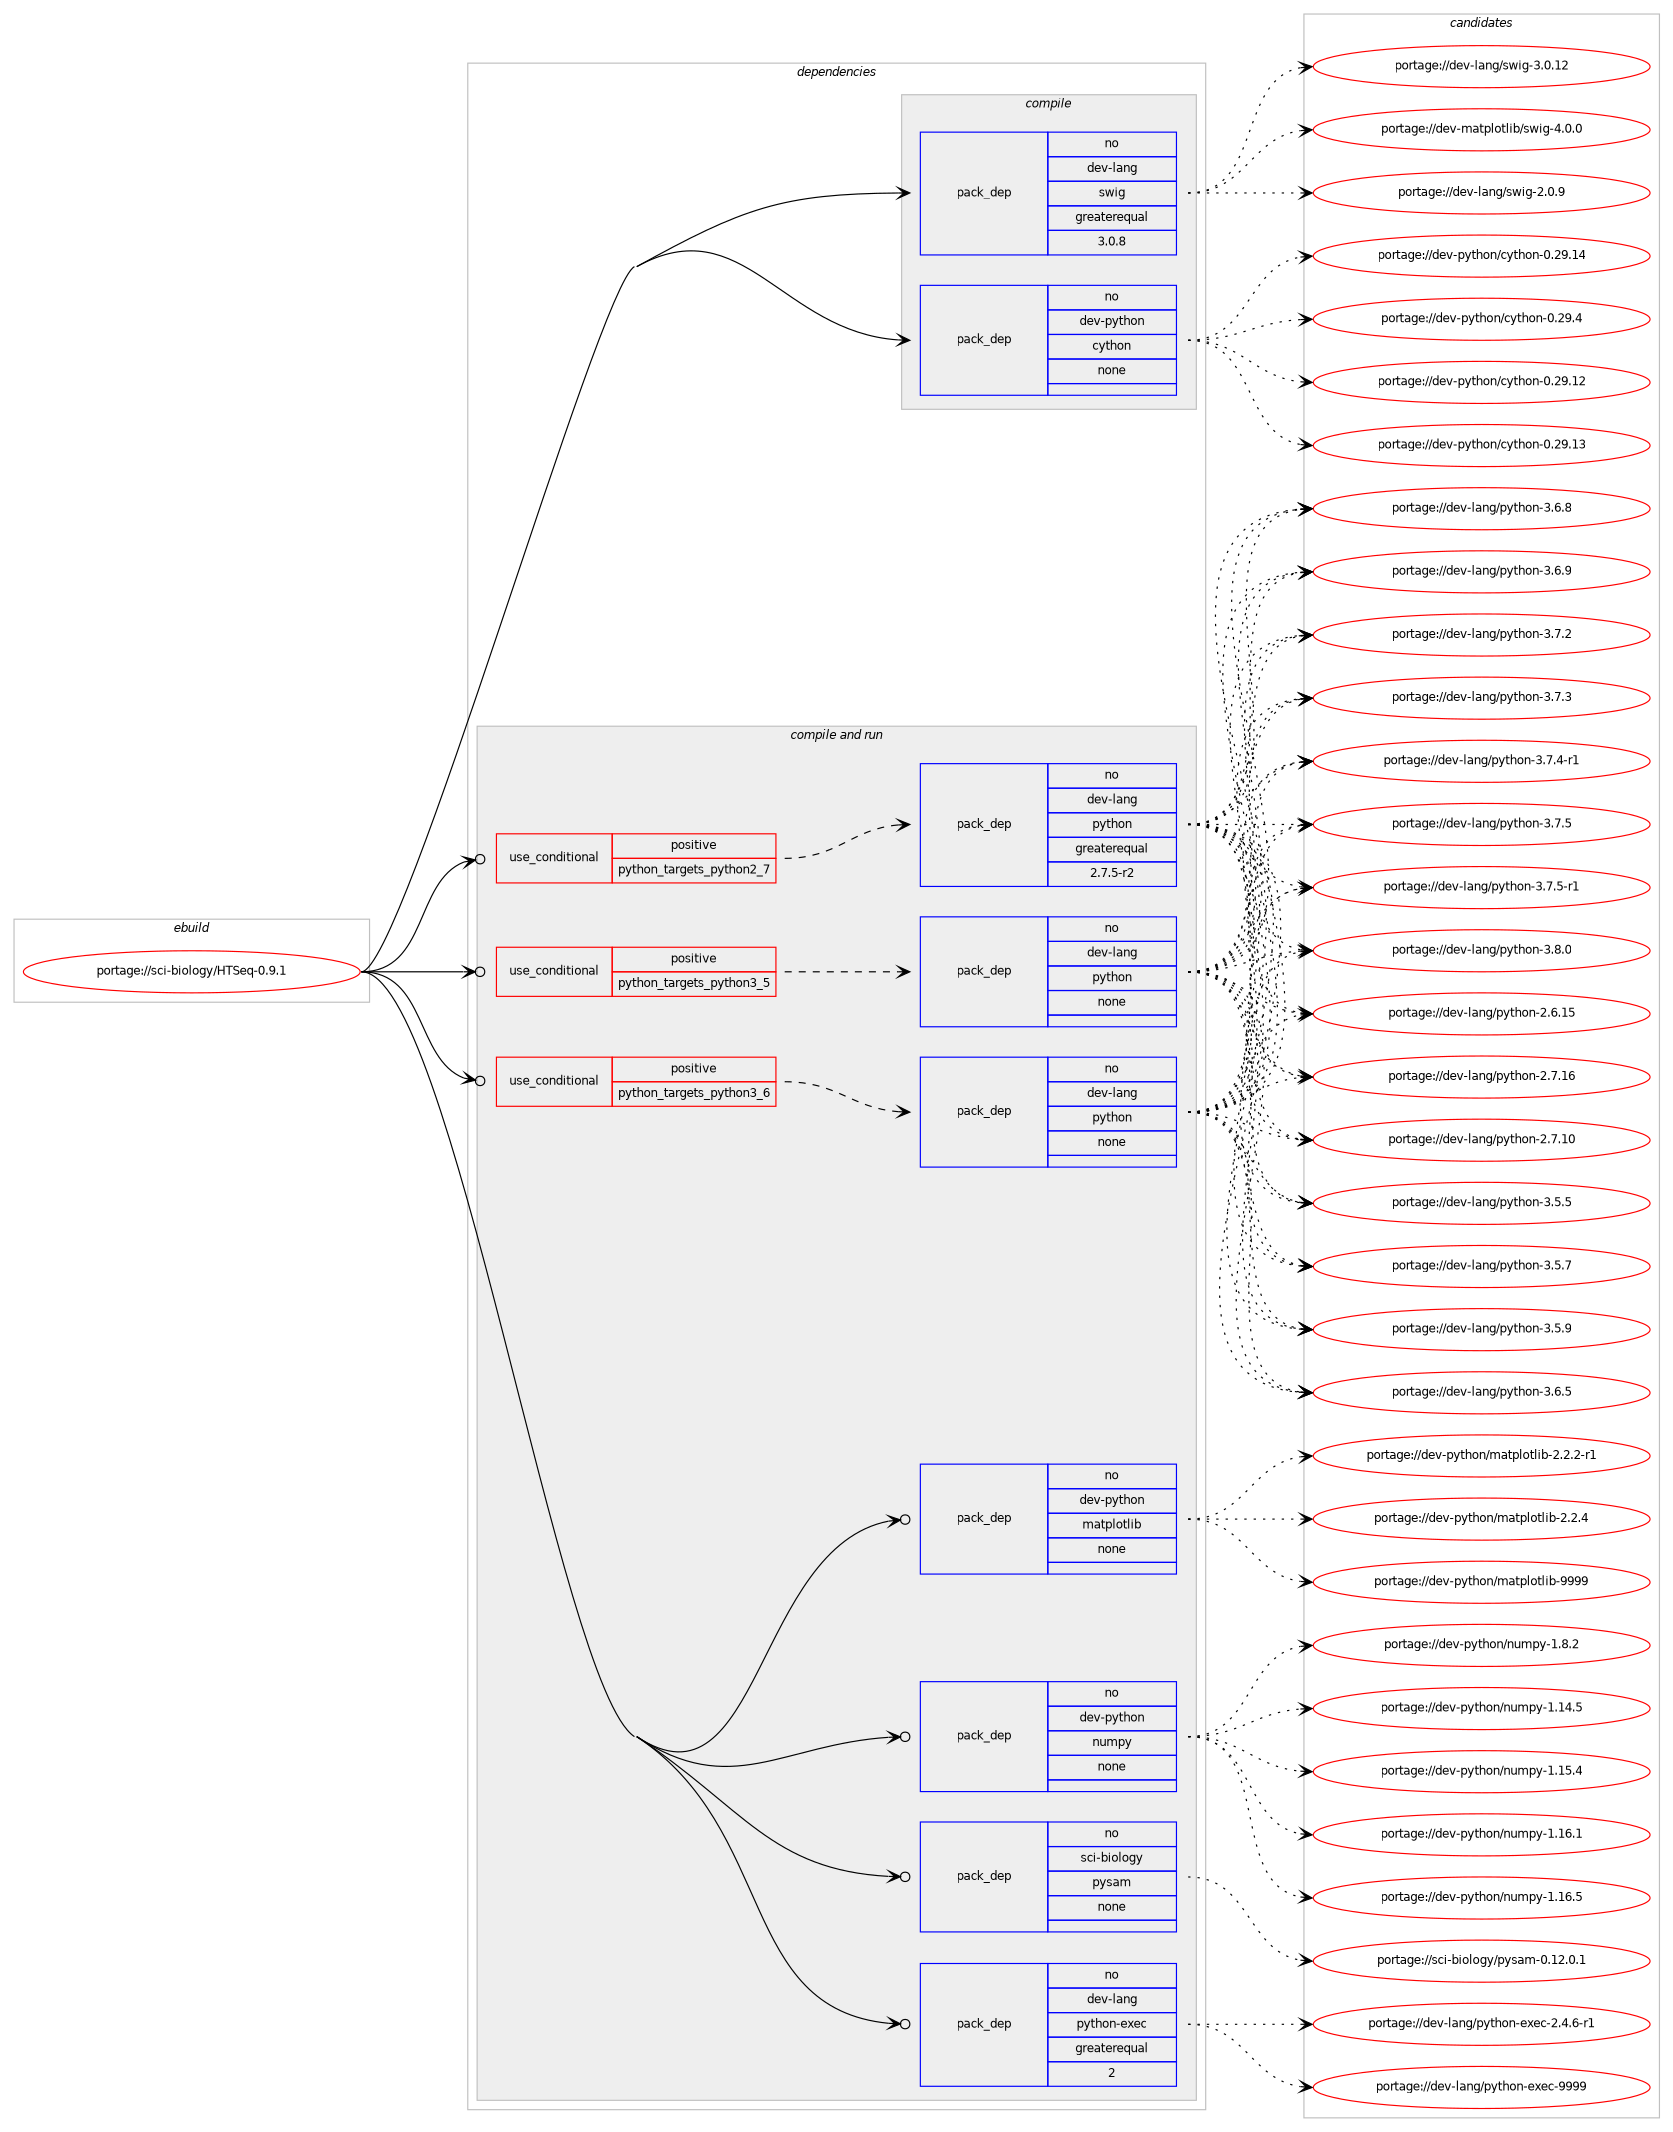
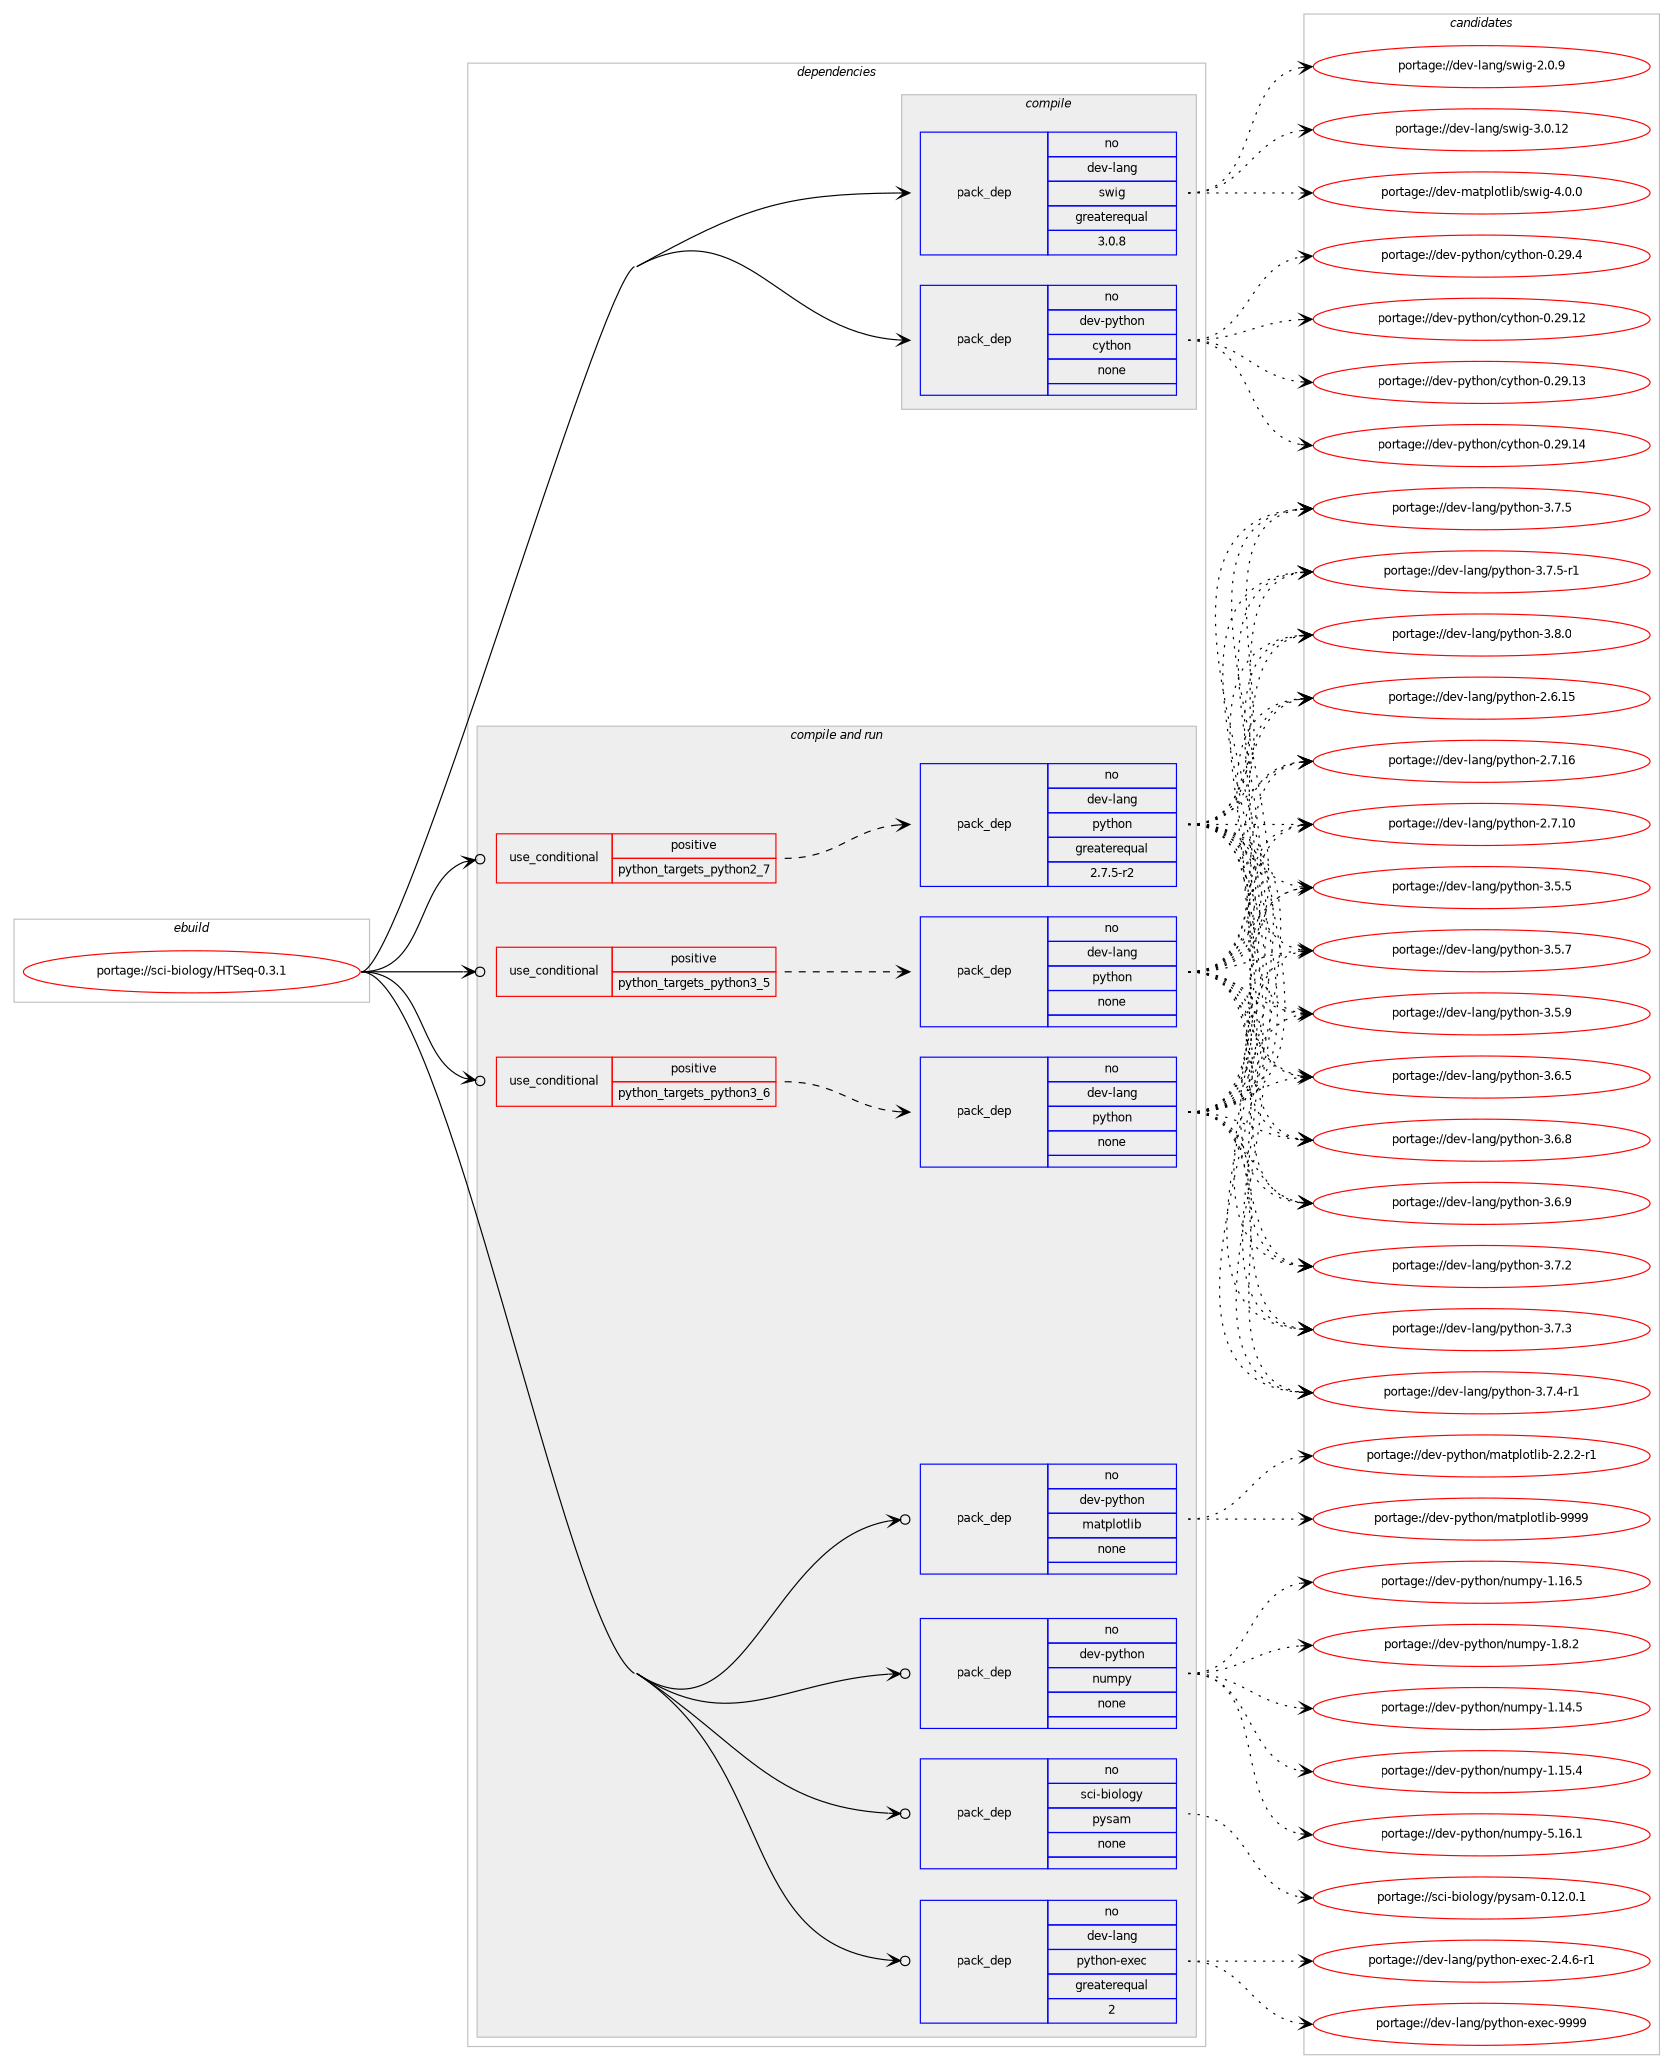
  digraph {
    compound=true
    concentrate=true
    fontname=Helvetica
    fontsize=10
    newrank=true
    rankdir=LR
    ranksep=1.5
    node [color=red fontname=Helvetica fontsize=10]
    edge [arrowhead=vee headport=w style=dotted tailport=e weight=100]
-   n1 [label="portage://sci-biology/HTSeq-0.9.1" width=4]
+   n1 [label="portage://sci-biology/HTSeq-0.3.1" width=4]
    n2 [color=blue label=<<TABLE BORDER="0" CELLBORDER="1" CELLSPACING="0" CELLPADDING="4" WIDTH="220"><TR><TD ROWSPAN="6" CELLPADDING="30">pack_dep</TD></TR><TR><TD WIDTH="110">no</TD></TR><TR><TD>dev-lang</TD></TR><TR><TD>swig</TD></TR><TR><TD>greaterequal</TD></TR><TR><TD>3.0.8</TD></TR></TABLE>> shape=none]
    n3 [color=blue label=<<TABLE BORDER="0" CELLBORDER="1" CELLSPACING="0" CELLPADDING="4" WIDTH="220"><TR><TD ROWSPAN="6" CELLPADDING="30">pack_dep</TD></TR><TR><TD WIDTH="110">no</TD></TR><TR><TD>dev-python</TD></TR><TR><TD>cython</TD></TR><TR><TD>none</TD></TR><TR><TD></TD></TR></TABLE>> shape=none]
    n4 [color=blue label=<<TABLE BORDER="0" CELLBORDER="1" CELLSPACING="0" CELLPADDING="4" WIDTH="220"><TR><TD ROWSPAN="6" CELLPADDING="30">pack_dep</TD></TR><TR><TD WIDTH="110">no</TD></TR><TR><TD>dev-lang</TD></TR><TR><TD>python</TD></TR><TR><TD>greaterequal</TD></TR><TR><TD>2.7.5-r2</TD></TR></TABLE>> shape=none]
    n5 [label=<<TABLE BORDER="0" CELLBORDER="1" CELLSPACING="0" CELLPADDING="4"><TR><TD ROWSPAN="3" CELLPADDING="10">use_conditional</TD></TR><TR><TD>positive</TD></TR><TR><TD>python_targets_python2_7</TD></TR></TABLE>> shape=none]
    n6 [color=blue label=<<TABLE BORDER="0" CELLBORDER="1" CELLSPACING="0" CELLPADDING="4" WIDTH="220"><TR><TD ROWSPAN="6" CELLPADDING="30">pack_dep</TD></TR><TR><TD WIDTH="110">no</TD></TR><TR><TD>dev-lang</TD></TR><TR><TD>python</TD></TR><TR><TD>none</TD></TR><TR><TD></TD></TR></TABLE>> shape=none]
    n7 [label=<<TABLE BORDER="0" CELLBORDER="1" CELLSPACING="0" CELLPADDING="4"><TR><TD ROWSPAN="3" CELLPADDING="10">use_conditional</TD></TR><TR><TD>positive</TD></TR><TR><TD>python_targets_python3_5</TD></TR></TABLE>> shape=none]
    n8 [color=blue label=<<TABLE BORDER="0" CELLBORDER="1" CELLSPACING="0" CELLPADDING="4" WIDTH="220"><TR><TD ROWSPAN="6" CELLPADDING="30">pack_dep</TD></TR><TR><TD WIDTH="110">no</TD></TR><TR><TD>sci-biology</TD></TR><TR><TD>pysam</TD></TR><TR><TD>none</TD></TR><TR><TD></TD></TR></TABLE>> shape=none]
    n9 [color=blue label=<<TABLE BORDER="0" CELLBORDER="1" CELLSPACING="0" CELLPADDING="4" WIDTH="220"><TR><TD ROWSPAN="6" CELLPADDING="30">pack_dep</TD></TR><TR><TD WIDTH="110">no</TD></TR><TR><TD>dev-lang</TD></TR><TR><TD>python</TD></TR><TR><TD>none</TD></TR><TR><TD></TD></TR></TABLE>> shape=none]
    n10 [label=<<TABLE BORDER="0" CELLBORDER="1" CELLSPACING="0" CELLPADDING="4"><TR><TD ROWSPAN="3" CELLPADDING="10">use_conditional</TD></TR><TR><TD>positive</TD></TR><TR><TD>python_targets_python3_6</TD></TR></TABLE>> shape=none]
    n11 [color=blue label=<<TABLE BORDER="0" CELLBORDER="1" CELLSPACING="0" CELLPADDING="4" WIDTH="220"><TR><TD ROWSPAN="6" CELLPADDING="30">pack_dep</TD></TR><TR><TD WIDTH="110">no</TD></TR><TR><TD>dev-lang</TD></TR><TR><TD>python-exec</TD></TR><TR><TD>greaterequal</TD></TR><TR><TD>2</TD></TR></TABLE>> shape=none]
    n12 [color=blue label=<<TABLE BORDER="0" CELLBORDER="1" CELLSPACING="0" CELLPADDING="4" WIDTH="220"><TR><TD ROWSPAN="6" CELLPADDING="30">pack_dep</TD></TR><TR><TD WIDTH="110">no</TD></TR><TR><TD>dev-python</TD></TR><TR><TD>matplotlib</TD></TR><TR><TD>none</TD></TR><TR><TD></TD></TR></TABLE>> shape=none]
    n13 [color=blue label=<<TABLE BORDER="0" CELLBORDER="1" CELLSPACING="0" CELLPADDING="4" WIDTH="220"><TR><TD ROWSPAN="6" CELLPADDING="30">pack_dep</TD></TR><TR><TD WIDTH="110">no</TD></TR><TR><TD>dev-python</TD></TR><TR><TD>numpy</TD></TR><TR><TD>none</TD></TR><TR><TD></TD></TR></TABLE>> shape=none]
    n14 [label="portage://dev-lang/swig-2.0.9" width=4]
    n15 [label="portage://dev-lang/swig-3.0.12" width=4]
    n16 [label="portage://dev-matplotlib/swig-4.0.0" width=4]
    n17 [label="portage://dev-python/cython-0.29.12" width=4]
    n18 [label="portage://dev-python/cython-0.29.13" width=4]
    n19 [label="portage://dev-python/cython-0.29.14" width=4]
    n20 [label="portage://dev-python/cython-0.29.4" width=4]
    n21 [label="portage://dev-lang/python-2.6.15" width=4]
    n22 [label="portage://dev-lang/python-2.7.16" width=4]
    n23 [label="portage://dev-lang/python-2.7.10" width=4]
    n24 [label="portage://dev-lang/python-3.5.5" width=4]
    n25 [label="portage://dev-lang/python-3.5.7" width=4]
    n26 [label="portage://dev-lang/python-3.5.9" width=4]
    n27 [label="portage://dev-lang/python-3.6.5" width=4]
    n28 [label="portage://dev-lang/python-3.6.8" width=4]
    n29 [label="portage://dev-lang/python-3.6.9" width=4]
    n30 [label="portage://dev-lang/python-3.7.2" width=4]
    n31 [label="portage://dev-lang/python-3.7.3" width=4]
    n32 [label="portage://dev-lang/python-3.7.4-r1" width=4]
    n33 [label="portage://dev-lang/python-3.7.5" width=4]
    n34 [label="portage://dev-lang/python-3.7.5-r1" width=4]
    n35 [label="portage://dev-lang/python-3.8.0" width=4]
    n36 [label="portage://dev-lang/python-exec-2.4.6-r1" width=4]
    n37 [label="portage://dev-lang/python-exec-9999" width=4]
    n38 [label="portage://dev-python/matplotlib-2.2.2-r1" width=4]
-   n39 [label="portage://dev-python/matplotlib-2.2.4" width=4]
    n40 [label="portage://dev-python/matplotlib-9999" width=4]
    n41 [label="portage://dev-python/numpy-1.14.5" width=4]
    n42 [label="portage://dev-python/numpy-1.15.4" width=4]
-   n43 [label="portage://dev-python/numpy-1.16.1" width=4]
+   n43 [label="portage://dev-python/numpy-5.16.1" width=4]
    n44 [label="portage://dev-python/numpy-1.16.5" width=4]
    n45 [label="portage://dev-python/numpy-1.8.2" width=4]
    n46 [label="portage://sci-biology/pysam-0.12.0.1" width=4]
    subgraph cluster_1 {
      color=gray
      label=<<i>ebuild</i>>
      rank=same
      n1
    }
    subgraph cluster_2 {
      color=gray
      label=<<i>dependencies</i>>
      subgraph cluster_3 {
        color=gray
        fillcolor="#eeeeee"
        label=<<i>compile</i>>
        style=filled
        subgraph sub_4 {
          color=gray
          fillcolor="#eeeeee"
          label=<<i>compile</i>>
          style=filled
          n2
        }
        subgraph sub_5 {
          color=gray
          fillcolor="#eeeeee"
          label=<<i>compile</i>>
          style=filled
          n3
        }
      }
      subgraph cluster_6 {
        color=gray
        fillcolor="#eeeeee"
        label=<<i>compile and run</i>>
        style=filled
        subgraph sub_7 {
          color=gray
          fillcolor="#eeeeee"
          label=<<i>compile and run</i>>
          style=filled
          n5
          subgraph sub_8 {
            color=gray
            fillcolor="#eeeeee"
            label=<<i>compile and run</i>>
            style=filled
            n4
          }
        }
        subgraph sub_9 {
          color=gray
          fillcolor="#eeeeee"
          label=<<i>compile and run</i>>
          style=filled
          n7
          subgraph sub_10 {
            color=gray
            fillcolor="#eeeeee"
            label=<<i>compile and run</i>>
            style=filled
            n6
          }
        }
        subgraph sub_11 {
          color=gray
          fillcolor="#eeeeee"
          label=<<i>compile and run</i>>
          style=filled
          n8
        }
        subgraph sub_12 {
          color=gray
          fillcolor="#eeeeee"
          label=<<i>compile and run</i>>
          style=filled
          n10
          subgraph sub_13 {
            color=gray
            fillcolor="#eeeeee"
            label=<<i>compile and run</i>>
            style=filled
            n9
          }
        }
        subgraph sub_14 {
          color=gray
          fillcolor="#eeeeee"
          label=<<i>compile and run</i>>
          style=filled
          n11
        }
        subgraph sub_15 {
          color=gray
          fillcolor="#eeeeee"
          label=<<i>compile and run</i>>
          style=filled
          n12
        }
        subgraph sub_16 {
          color=gray
          fillcolor="#eeeeee"
          label=<<i>compile and run</i>>
          style=filled
          n13
        }
      }
      subgraph cluster_17 {
        color=gray
        fillcolor="#eeeeee"
        label=<<i>run</i>>
        style=filled
      }
    }
    subgraph cluster_18 {
      color=gray
      label=<<i>candidates</i>>
      rank=same
      subgraph sub_19 {
        color=black
        label=<<i>candidates</i>>
        nodesep=1
        rank=same
        n14
        n15
        n16
      }
      subgraph sub_20 {
        color=black
        label=<<i>candidates</i>>
        nodesep=1
        rank=same
        n17
        n18
        n19
        n20
      }
      subgraph sub_21 {
        color=black
        label=<<i>candidates</i>>
        nodesep=1
        rank=same
        n21
        n22
        n23
        n24
        n25
        n26
        n27
        n28
        n29
        n30
        n31
        n32
        n33
        n34
        n35
      }
      subgraph sub_22 {
        color=black
        label=<<i>candidates</i>>
        nodesep=1
        rank=same
        n21
        n22
        n23
        n24
        n25
        n26
        n27
        n28
        n29
        n30
        n31
        n32
        n33
        n34
        n35
      }
      subgraph sub_23 {
        color=black
        label=<<i>candidates</i>>
        nodesep=1
        rank=same
        n21
        n22
        n23
        n24
        n25
        n26
        n27
        n28
        n29
        n30
        n31
        n32
        n33
        n34
        n35
      }
      subgraph sub_24 {
        color=black
        label=<<i>candidates</i>>
        nodesep=1
        rank=same
        n36
        n37
      }
      subgraph sub_25 {
        color=black
        label=<<i>candidates</i>>
        nodesep=1
        rank=same
        n38
-       n39
        n40
      }
      subgraph sub_26 {
        color=black
        label=<<i>candidates</i>>
        nodesep=1
        rank=same
        n41
        n42
        n43
        n44
        n45
      }
      subgraph sub_27 {
        color=black
        label=<<i>candidates</i>>
        nodesep=1
        rank=same
        n46
      }
    }
    n1 -> n2 [style=solid weight=20]
    n1 -> n3 [style=solid weight=20]
    n1 -> n5 [arrowhead=odotvee style=solid weight=20]
    n1 -> n7 [arrowhead=odotvee style=solid weight=20]
    n1 -> n8 [arrowhead=odotvee style=solid weight=20]
    n1 -> n10 [arrowhead=odotvee style=solid weight=20]
    n1 -> n11 [arrowhead=odotvee style=solid weight=20]
    n1 -> n12 [arrowhead=odotvee style=solid weight=20]
    n1 -> n13 [arrowhead=odotvee style=solid weight=20]
    n2 -> n14
    n2 -> n15
    n2 -> n16
    n3 -> n17
    n3 -> n18
    n3 -> n19
    n3 -> n20
    n4 -> n21
    n4 -> n22
    n4 -> n23
    n4 -> n24
    n4 -> n25
    n4 -> n26
    n4 -> n27
    n4 -> n28
    n4 -> n29
    n4 -> n30
    n4 -> n31
    n4 -> n32
    n4 -> n33
    n4 -> n34
    n4 -> n35
    n5 -> n4 [style=dashed weight=20]
    n6 -> n21
    n6 -> n22
    n6 -> n23
    n6 -> n24
    n6 -> n25
    n6 -> n26
    n6 -> n27
    n6 -> n28
    n6 -> n29
    n6 -> n30
    n6 -> n31
    n6 -> n32
    n6 -> n33
    n6 -> n34
    n6 -> n35
    n7 -> n6 [style=dashed weight=20]
    n8 -> n46
    n9 -> n21
    n9 -> n22
    n9 -> n23
    n9 -> n24
    n9 -> n25
    n9 -> n26
    n9 -> n27
    n9 -> n28
    n9 -> n29
    n9 -> n30
    n9 -> n31
    n9 -> n32
    n9 -> n33
    n9 -> n34
    n9 -> n35
    n10 -> n9 [style=dashed weight=20]
    n11 -> n36
    n11 -> n37
    n12 -> n38
-   n12 -> n39
    n12 -> n40
    n13 -> n41
    n13 -> n42
    n13 -> n43
    n13 -> n44
    n13 -> n45
  }
